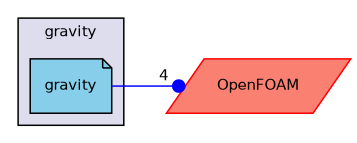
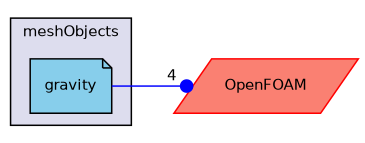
  digraph {
    compound=true
    rankdir=LR
    node [fontname=Helvetica fontsize=10 style=filled]
    n1 [fillcolor=skyblue label=gravity pencolor=black shape=note]
    n2 [color=red label=OpenFOAM shape=parallelogram fillcolor=salmon]
    subgraph cluster_1 {
      bgcolor="#ddddee"
      fontname=Helvetica
      fontsize=10
-     label=gravity
+     label=meshObjects
      pencolor=black
      n1
    }
    n1 -> n2 [headlabel=4 labeldistance=1.5 labelfontname=Helvetica labelfontsize=10 color=blue arrowhead=dot]
  }
